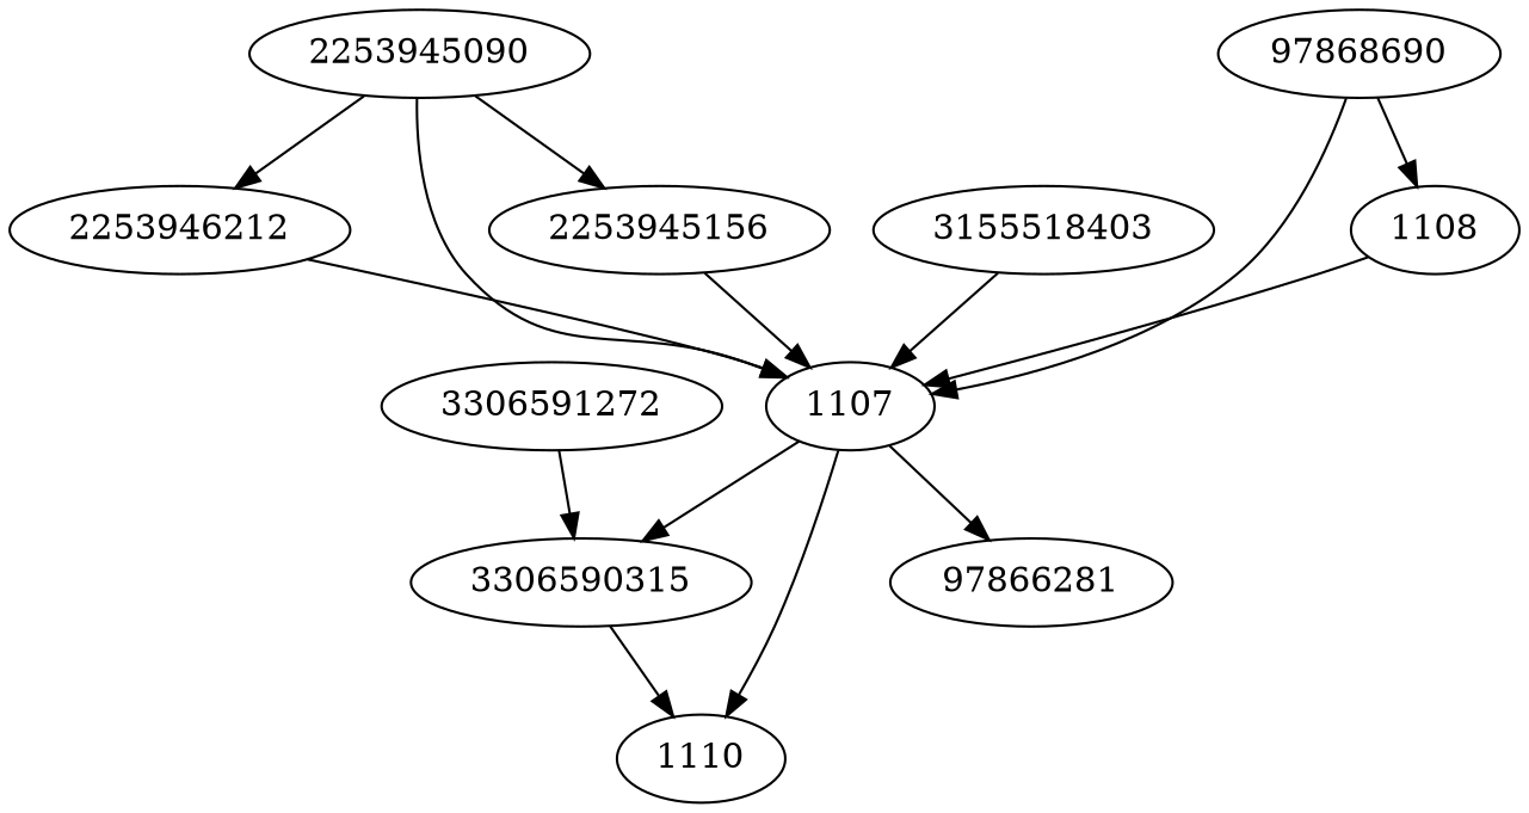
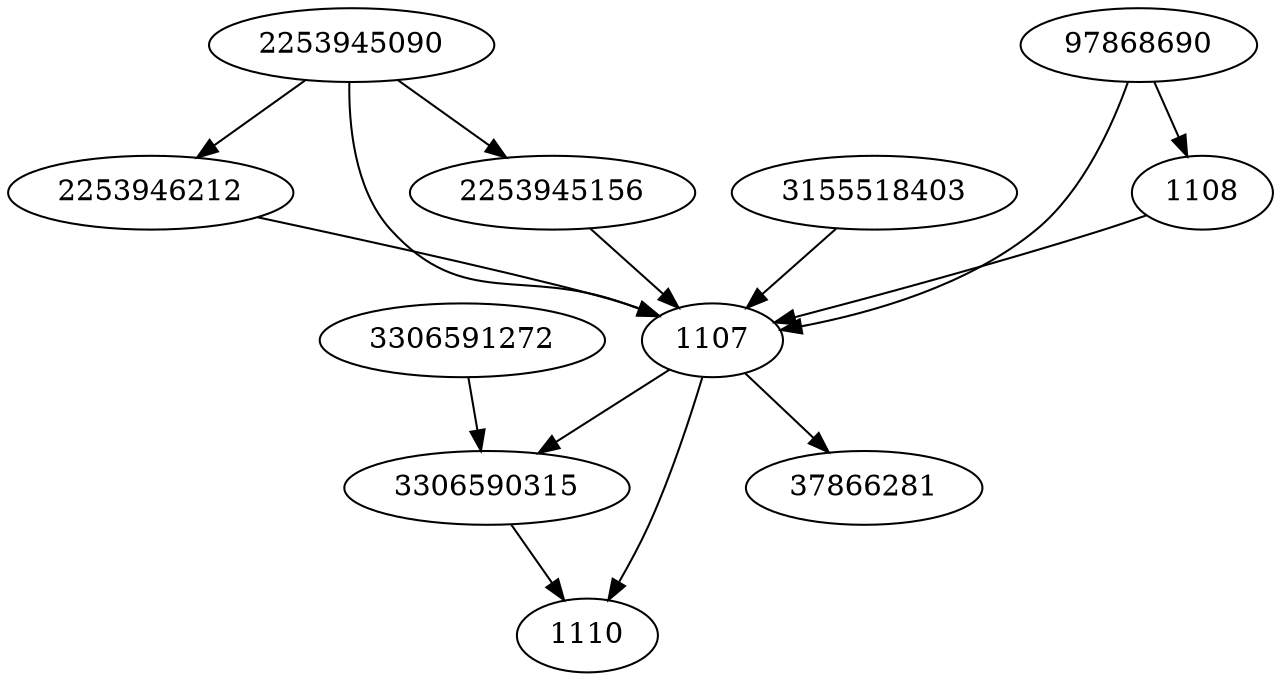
  strict digraph {
    2253945090
    2253946212
    1107
    2253945156
    3306590315
    1110
-   97866281
+   97866281 [label=37866281]
    3155518403
    3306591272
    97868690
    1108
    2253945090 -> 2253946212
    2253945090 -> 1107
    2253945090 -> 2253945156
    2253946212 -> 1107
    1107 -> 3306590315
    1107 -> 1110
    1107 -> 97866281
    2253945156 -> 1107
    3306590315 -> 1110
    3155518403 -> 1107
    3306591272 -> 3306590315
    97868690 -> 1107
    97868690 -> 1108
    1108 -> 1107
  }
